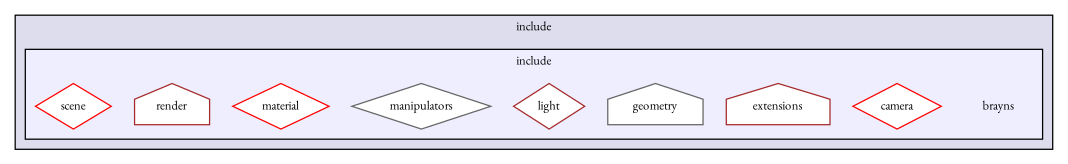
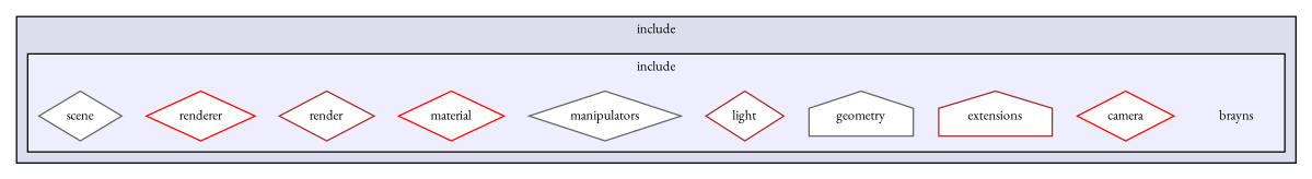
  digraph {
    compound=true
    fontname="EB Garamond"
    node [fontname="EB Garamond" fontsize=10 shape=diamond color=brown fillcolor=white style=filled]
    n1 [label=brayns shape=plaintext fillcolor="" style=""]
    n2 [color=red label=camera]
    n3 [label=extensions shape=house]
    n4 [color=gray40 label=geometry shape=house]
    n5 [label=light]
    n6 [color=gray40 label=manipulators]
    n7 [color=red label=material]
-   n8 [label=render shape=house]
-   n10 [color=red label=scene]
+   n8 [label=render]
+   n9 [color=red label=renderer]
+   n10 [color=gray40 label=scene]
    subgraph cluster_1 {
      bgcolor="#ddddee"
      fontsize=10
      label=include
      pencolor=black
      subgraph cluster_2 {
        bgcolor="#eeeeff"
        fontsize=10
        pencolor=black
        n1
        n2
        n3
        n4
        n5
        n6
        n7
        n8
+       n9
        n10
      }
    }
  }
